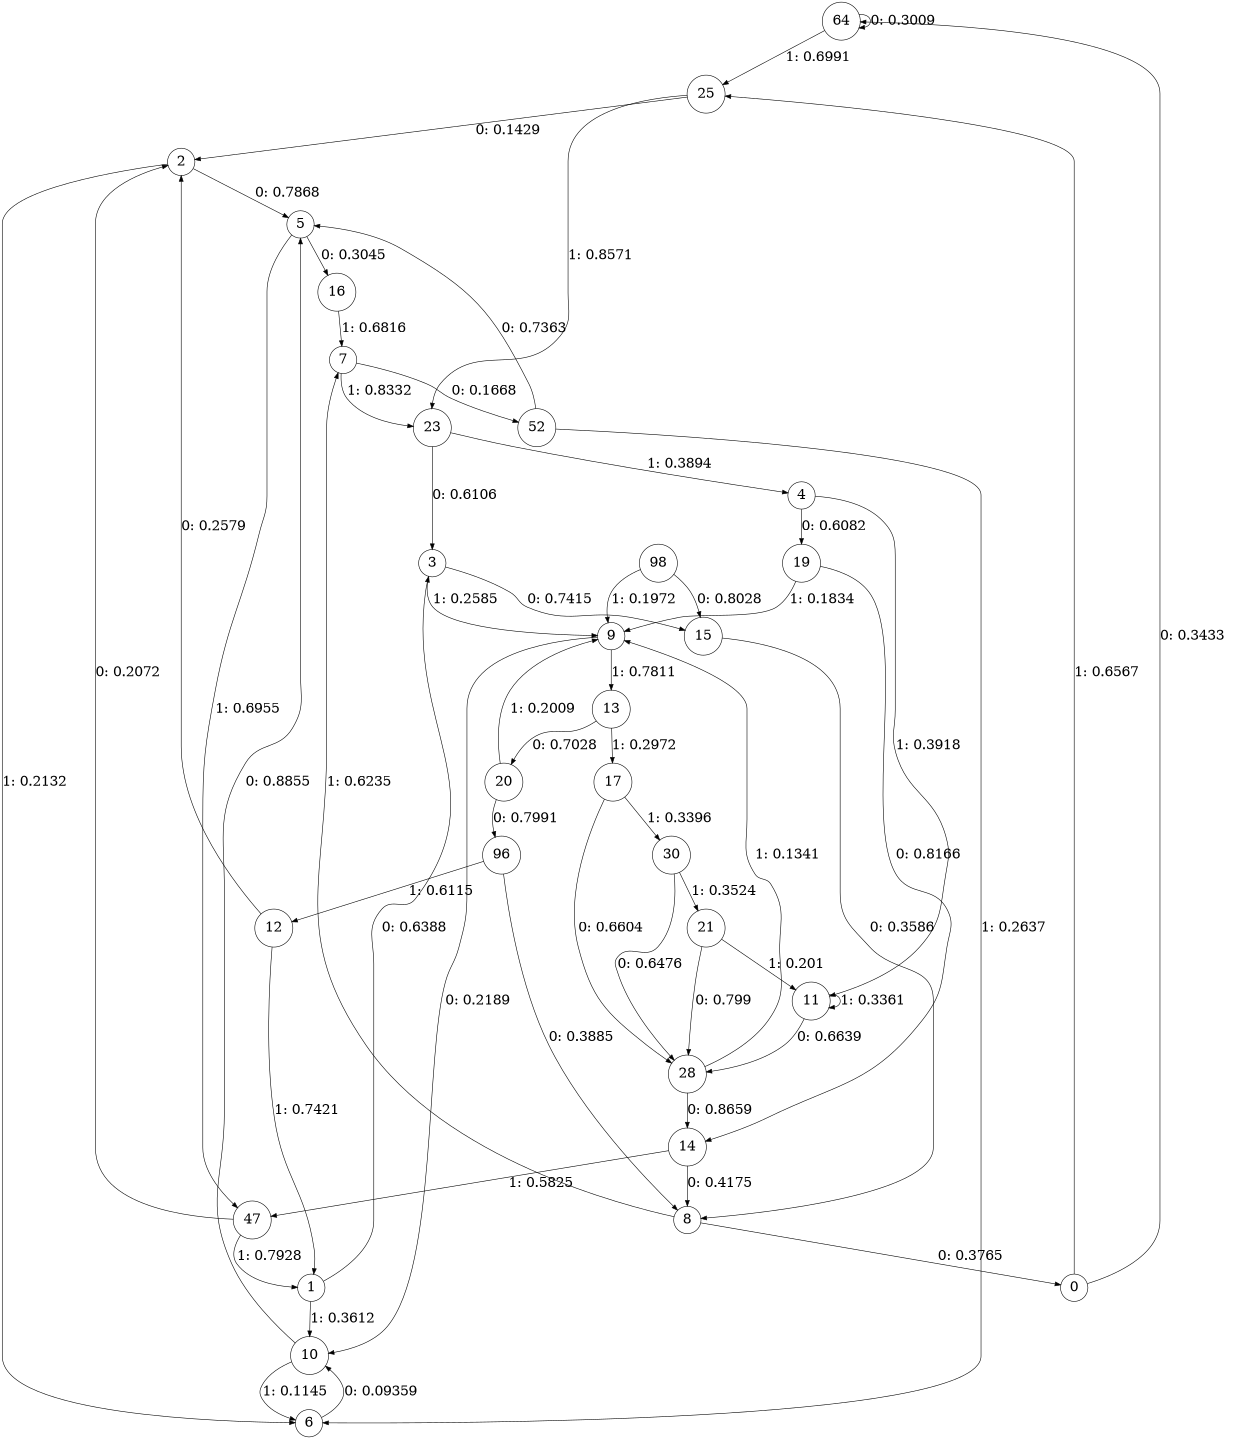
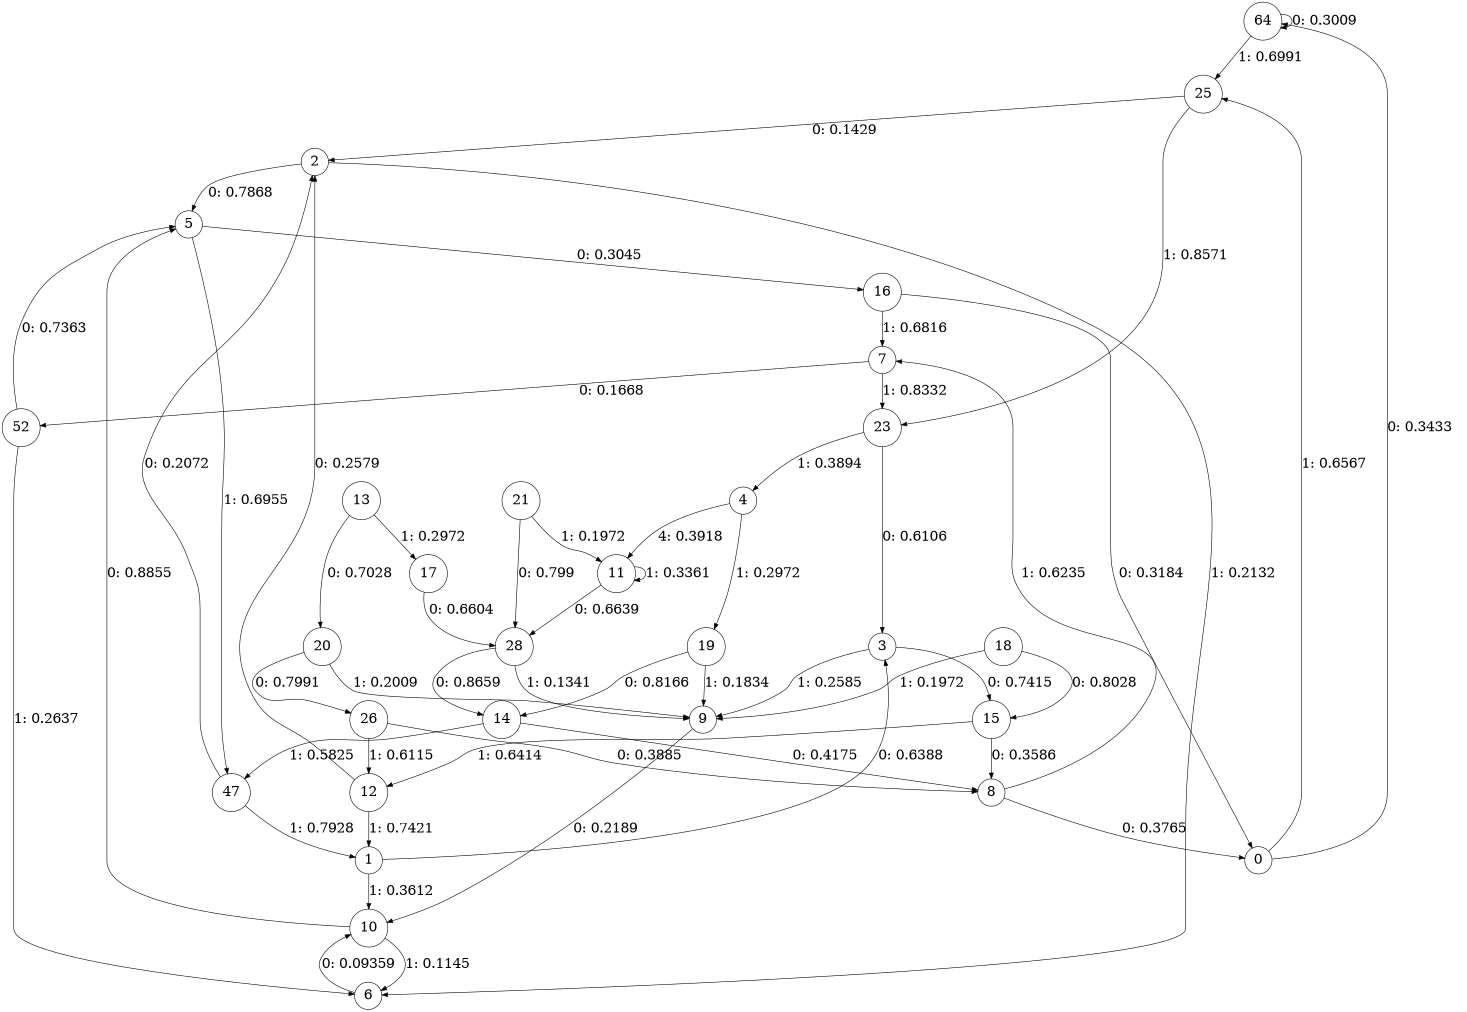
  digraph {
    node [fontsize=24 shape=circle]
    edge [fontsize=24]
    n1 [label=64]
    0
    25
    2
    23
    5
    6
    3
    4
    1
    10
    15
    9
    19
    11
    8
    12
    13
    14
    28
    16
    n22 [label=47]
    7
    17
    20
    n26 [label=52]
-   30
-   18 [label=98]
-   26 [label=96]
+   18
+   26
    21
    n1 -> n1 [label="0: 0.3009   "]
    n1 -> 25 [label="1: 0.6991   "]
    0 -> n1 [label="0: 0.3433   "]
    0 -> 25 [label="1: 0.6567   "]
    25 -> 2 [label="0: 0.1429   "]
    25 -> 23 [label="1: 0.8571   "]
    2 -> 5 [label="0: 0.7868   "]
    2 -> 6 [label="1: 0.2132   "]
    23 -> 3 [label="0: 0.6106   "]
    23 -> 4 [label="1: 0.3894   "]
    5 -> 16 [label="0: 0.3045   "]
    5 -> n22 [label="1: 0.6955   "]
    6 -> 10 [label="0: 0.09359  "]
    3 -> 15 [label="0: 0.7415   "]
    3 -> 9 [label="1: 0.2585   "]
-   4 -> 19 [label="0: 0.6082   "]
-   4 -> 11 [label="1: 0.3918   "]
+   4 -> 19 [label="1: 0.2972   "]
+   4 -> 11 [label="4: 0.3918   "]
    1 -> 3 [label="0: 0.6388   "]
    1 -> 10 [label="1: 0.3612   "]
    10 -> 5 [label="0: 0.8855   "]
    10 -> 6 [label="1: 0.1145   "]
    15 -> 8 [label="0: 0.3586   "]
+   15 -> 12 [label="1: 0.6414   "]
    9 -> 10 [label="0: 0.2189   "]
-   9 -> 13 [label="1: 0.7811   "]
    19 -> 9 [label="1: 0.1834   "]
    19 -> 14 [label="0: 0.8166   "]
    11 -> 11 [label="1: 0.3361   "]
    11 -> 28 [label="0: 0.6639   "]
    8 -> 0 [label="0: 0.3765   "]
    8 -> 7 [label="1: 0.6235   "]
    12 -> 2 [label="0: 0.2579   "]
    12 -> 1 [label="1: 0.7421   "]
    13 -> 17 [label="1: 0.2972   "]
    13 -> 20 [label="0: 0.7028   "]
    14 -> 8 [label="0: 0.4175   "]
    14 -> n22 [label="1: 0.5825   "]
    28 -> 9 [label="1: 0.1341   "]
    28 -> 14 [label="0: 0.8659   "]
+   16 -> 0 [label="0: 0.3184   "]
    16 -> 7 [label="1: 0.6816   "]
    n22 -> 2 [label="0: 0.2072   "]
    n22 -> 1 [label="1: 0.7928   "]
    7 -> 23 [label="1: 0.8332   "]
    7 -> n26 [label="0: 0.1668   "]
    17 -> 28 [label="0: 0.6604   "]
-   17 -> 30 [label="1: 0.3396   "]
    20 -> 9 [label="1: 0.2009   "]
    20 -> 26 [label="0: 0.7991   "]
    n26 -> 5 [label="0: 0.7363   "]
    n26 -> 6 [label="1: 0.2637   "]
-   30 -> 28 [label="0: 0.6476   "]
-   30 -> 21 [label="1: 0.3524   "]
    18 -> 15 [label="0: 0.8028   "]
    18 -> 9 [label="1: 0.1972   "]
    26 -> 8 [label="0: 0.3885   "]
    26 -> 12 [label="1: 0.6115   "]
-   21 -> 11 [label="1: 0.201    "]
+   21 -> 11 [label="1: 0.1972   "]
    21 -> 28 [label="0: 0.799    "]
  }
